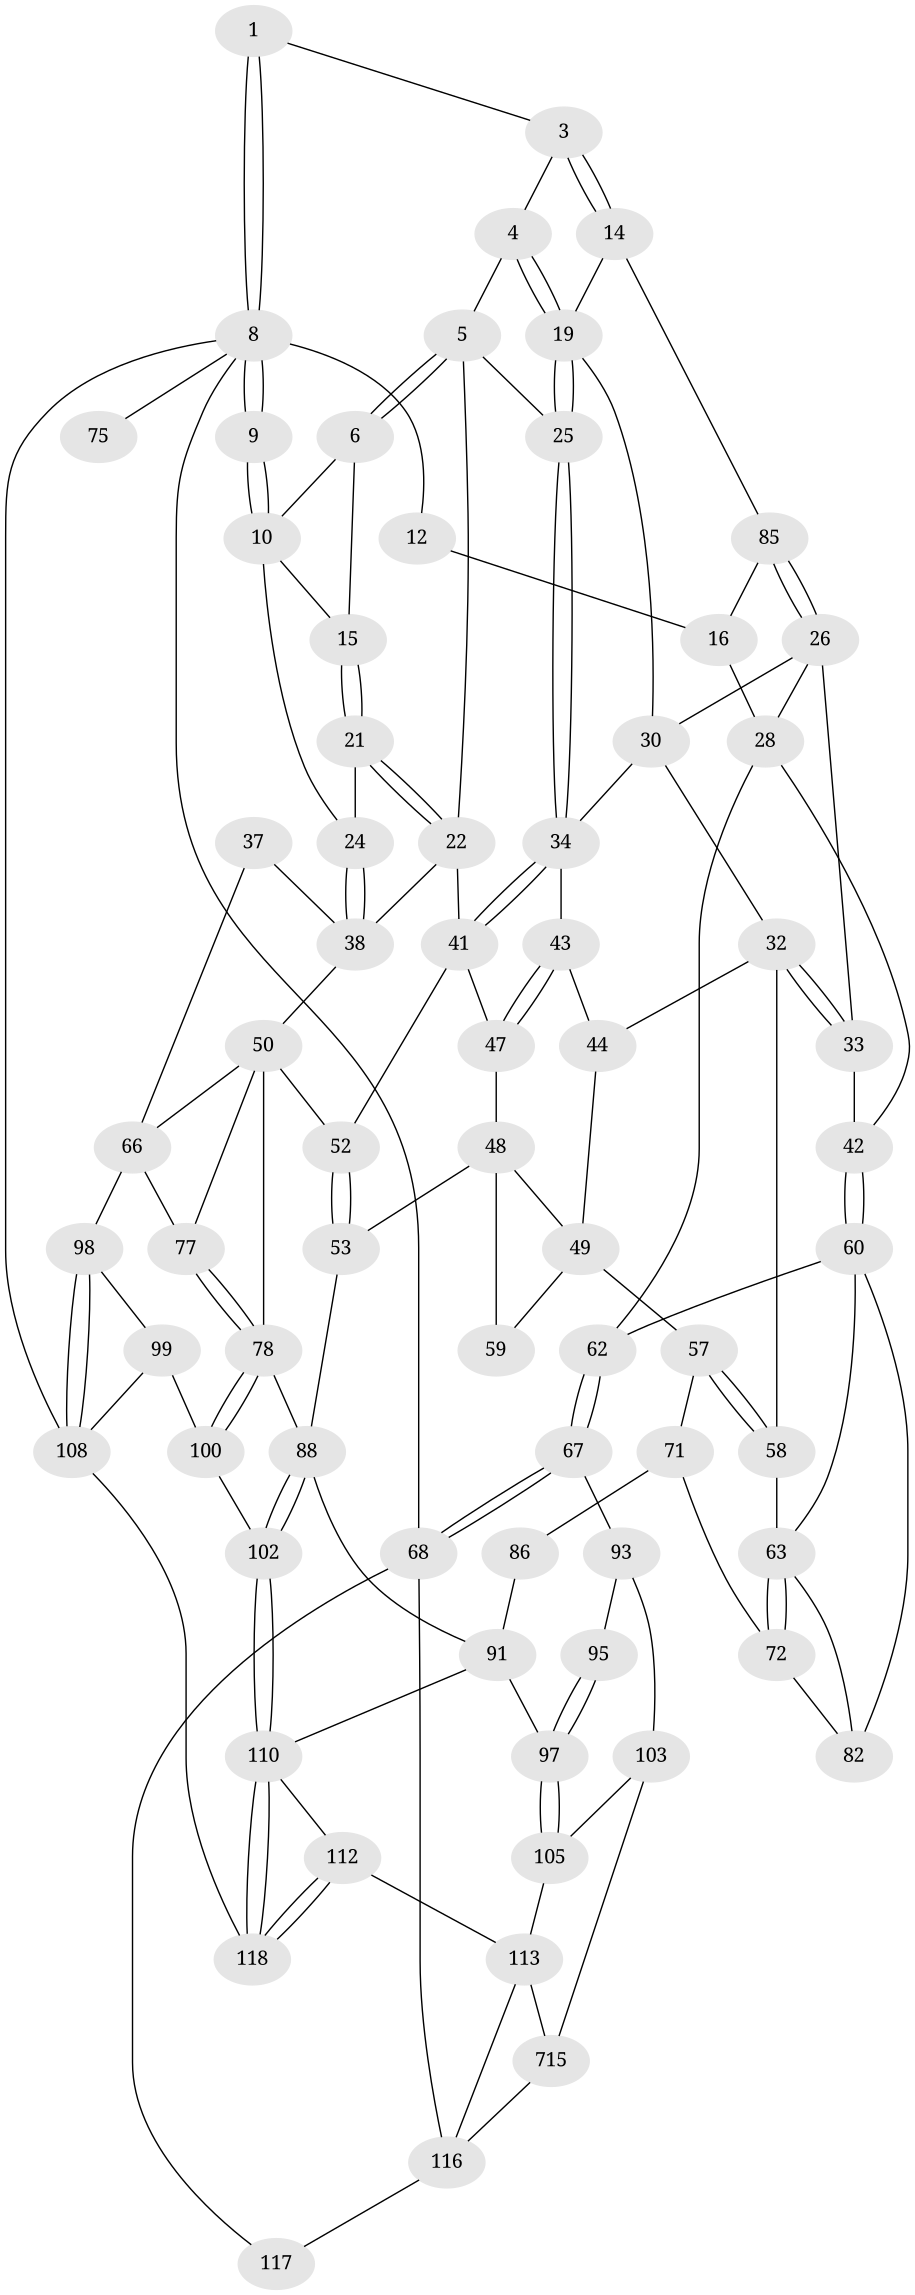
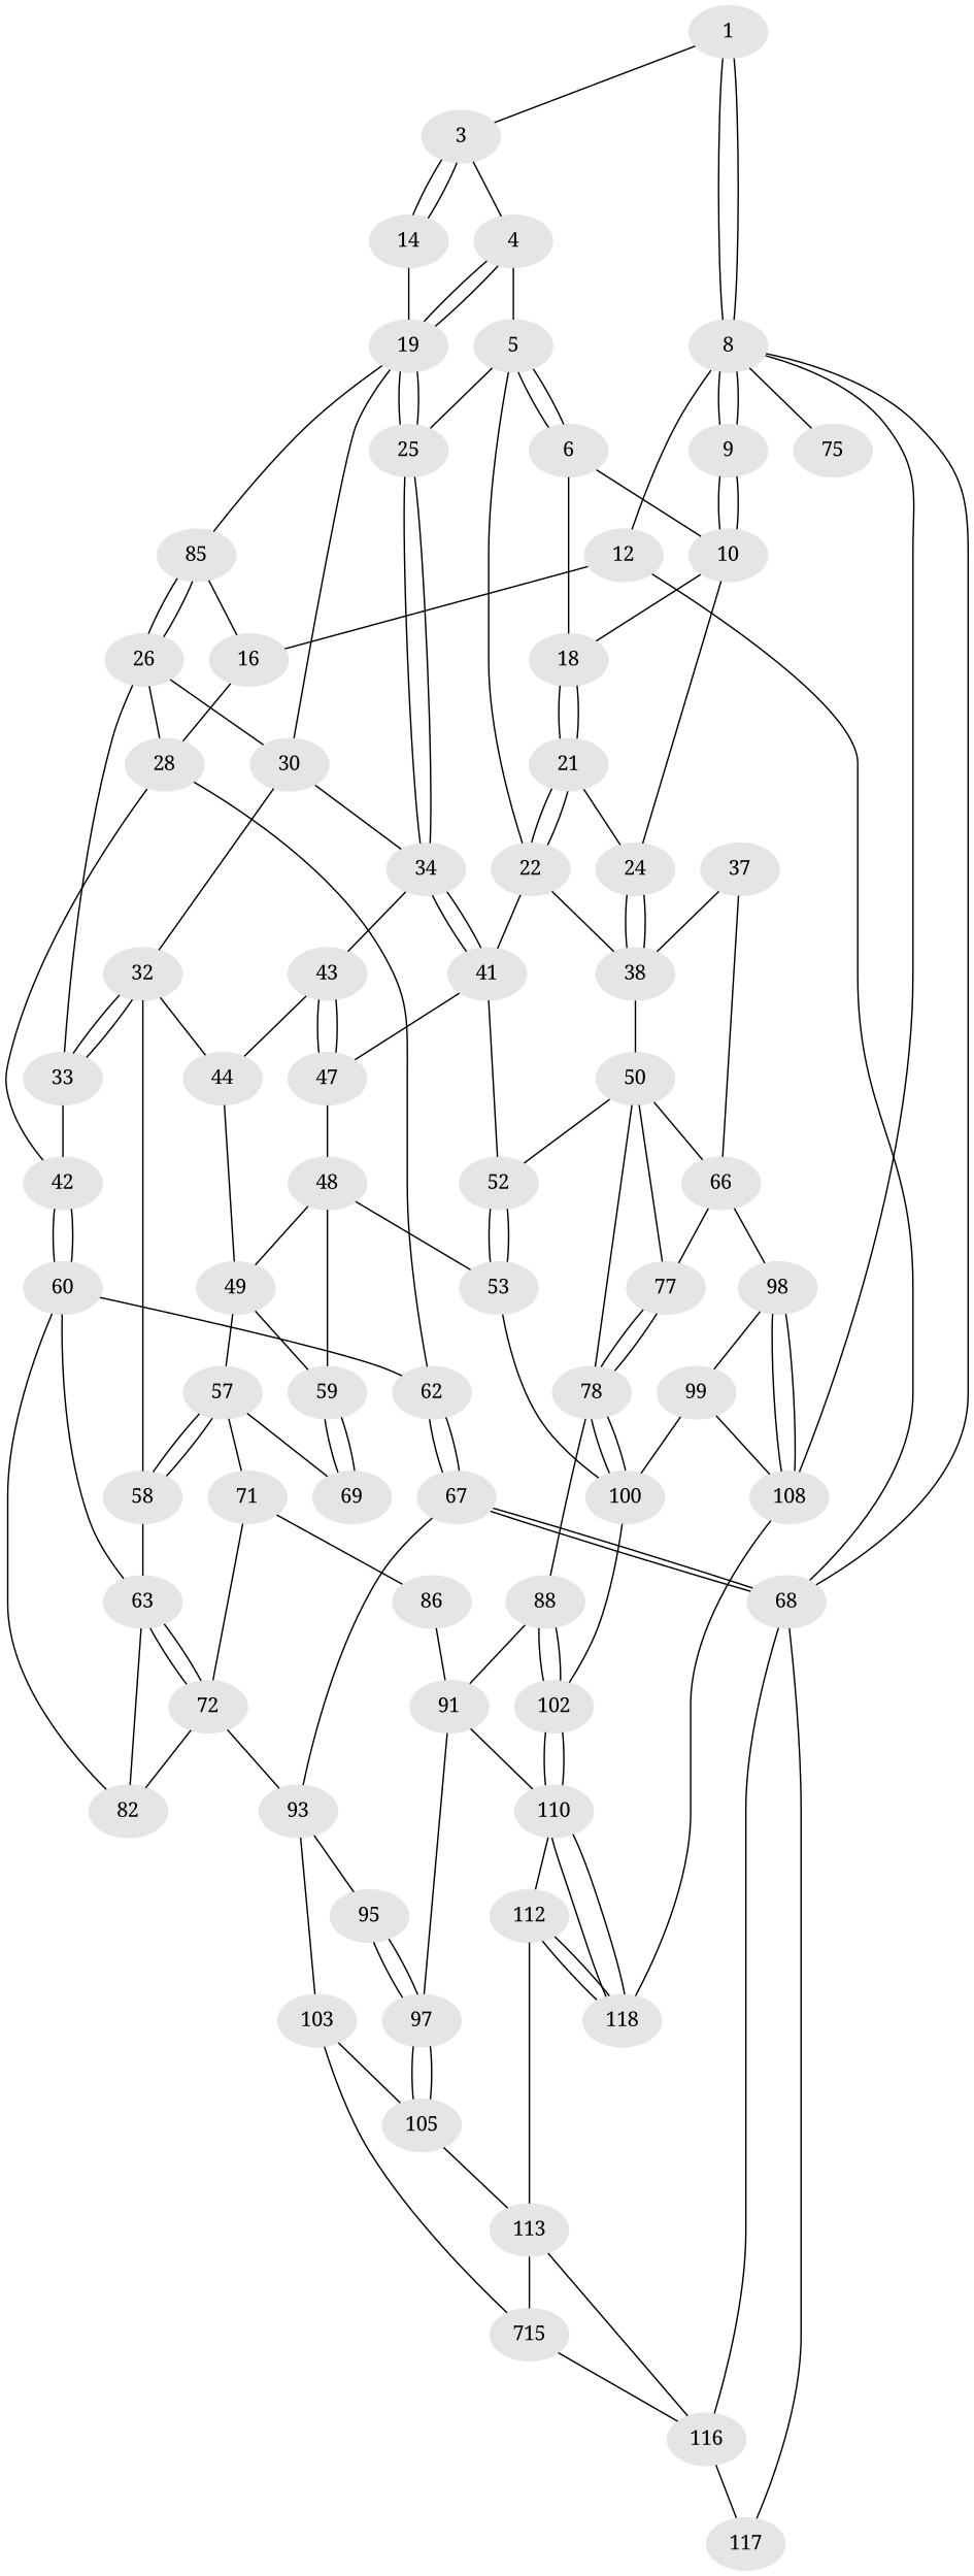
  graph {
    fontname="Noto Serif"
    node [color=gray90 fontname="Noto Serif" style=filled]
    edge [fontname="Noto Serif"]
    1 [super="+2"]
    3
    8 [super="+74"]
    4
    14
    9
    12 [super="+13"]
    68 [super="+119"]
    75 [super="+80"]
    108 [super="+109"]
    5 [super="+23"]
    19 [super="+20"]
    n13 [label=85]
    6 [super="+7"]
    22 [super="+40"]
    25
    30 [super="+31"]
    10 [super="+11"]
-   18 [label=15]
+   18
    38 [super="+39"]
    41 [super="+46"]
    34 [super="+35"]
    24
    21
    16 [super="+17"]
    116 [super="+120"]
    117
    118
    28 [super="+29"]
    26 [super="+27"]
    33
    42
    62
    32 [super="+45"]
    50 [super="+51"]
    47
    52
    43
    60 [super="+61"]
    67 [super="+94"]
    44
    58
    49 [super="+56"]
    63 [super="+64"]
    37 [super="+65"]
    66 [super="+76"]
    77 [super="+81"]
    98
    78 [super="+79"]
    48 [super="+55"]
    53 [super="+54"]
    82
    59
    57 [super="+70"]
    88 [super="+89"]
+   69
    71 [super="+87"]
    100 [super="+101"]
    91 [super="+92"]
    102
    72 [super="+83"]
    86 [super="+90"]
    93 [super="+96"]
    95
    103 [super="+106"]
    97
    99 [super="+107"]
    110 [super="+111"]
    105
    112
    n71 [label=715]
    113 [super="+114"]
    1 -- 3
    1 -- 8
    1 -- 8
    3 -- 4
    3 -- 14
    3 -- 14
    8 -- 9
    8 -- 9
    8 -- 12
    8 -- 68
    8 -- 75
    8 -- 108
    4 -- 5
    4 -- 19
    4 -- 19
    14 -- 19
-   14 -- n13
+   19 -- n13
    9 -- 10
    9 -- 10
+   12 -- 68
    12 -- 16 [weight=2]
    68 -- 116
    68 -- 117
    108 -- 118
    5 -- 6
    5 -- 6
    5 -- 22
    5 -- 25
    19 -- 25
    19 -- 25
    19 -- 30
    n13 -- 16
    n13 -- 26
    n13 -- 26
    6 -- 10
    6 -- 18
    22 -- 38
    22 -- 41
    25 -- 34
    25 -- 34
    30 -- 34
    30 -- 32
    10 -- 18
    10 -- 24
    18 -- 21
    18 -- 21
    38 -- 50
    41 -- 47
    41 -- 52
    34 -- 41
    34 -- 41
    34 -- 43
    24 -- 38
    24 -- 38
    21 -- 22
    21 -- 22
    21 -- 24
    16 -- 28
    116 -- 117
    28 -- 42
    28 -- 62
    26 -- 30
    26 -- 28
    26 -- 33
    33 -- 42
    42 -- 60
    42 -- 60
    62 -- 67
    62 -- 67
    32 -- 33
    32 -- 33
    32 -- 44
    32 -- 58
    50 -- 52
    50 -- 66
    50 -- 77
    50 -- 78
    47 -- 48
    52 -- 53
    52 -- 53
    43 -- 47
    43 -- 47
    43 -- 44
    60 -- 62
    60 -- 63
    60 -- 82
    67 -- 68
    67 -- 68
    67 -- 93
    44 -- 49
    58 -- 63
    49 -- 59
    49 -- 57
    63 -- 82
    63 -- 72
    63 -- 72
    37 -- 38
    37 -- 66
    66 -- 77 [weight=2]
    66 -- 98
    77 -- 78
    77 -- 78
    98 -- 108
    98 -- 108
    98 -- 99
    78 -- 88
    78 -- 100
    78 -- 100
    48 -- 49
    48 -- 53
    48 -- 59
-   53 -- 88
+   53 -- 100
+   59 -- 69
+   59 -- 69
    57 -- 58
    57 -- 58
+   57 -- 69
    57 -- 71
    88 -- 91
    88 -- 102
    88 -- 102
    71 -- 72
    71 -- 86
    100 -- 102
    91 -- 97
    91 -- 110
    102 -- 110
    102 -- 110
    72 -- 82
+   72 -- 93
    86 -- 91
    93 -- 95
    93 -- 103
    95 -- 97
    95 -- 97
    103 -- 105
    103 -- n71
    97 -- 105
    97 -- 105
    99 -- 108
    99 -- 100 [weight=2]
    110 -- 118
    110 -- 118
    110 -- 112
    105 -- 113
    112 -- 118
    112 -- 118
    112 -- 113
    n71 -- 116
    113 -- 116
    113 -- n71
  }
